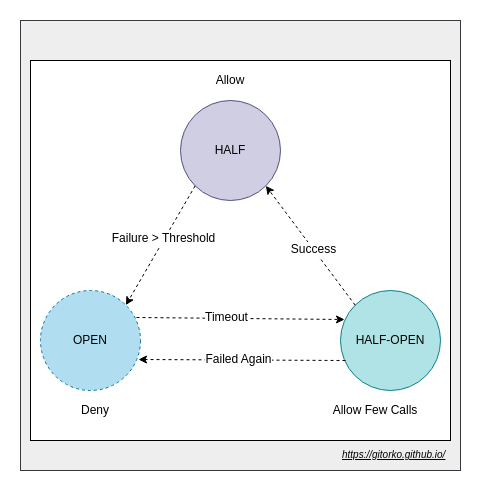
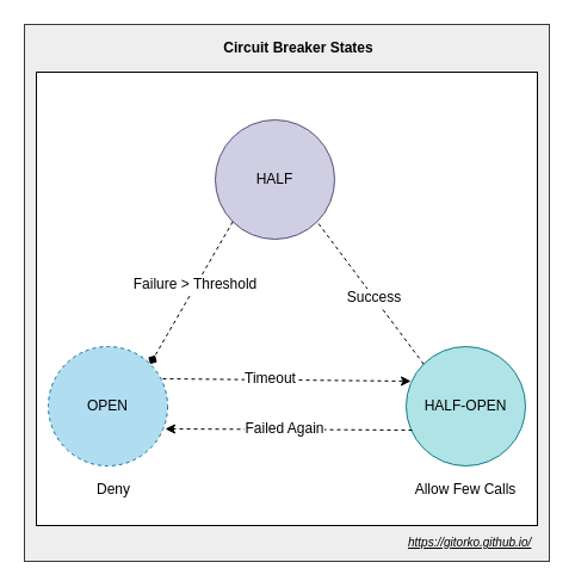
  <mxCell id="0" />
  <mxCell id="1" parent="0" />
  <mxCell id="2" value="" style="rounded=0;whiteSpace=wrap;html=1;fillColor=#eeeeee;strokeColor=#36393d;" vertex="1" parent="1"><mxGeometry x="20" y="20" width="440" height="450" as="geometry" /></mxCell>
  <mxCell id="3" value="" style="rounded=0;whiteSpace=wrap;html=1;" vertex="1" parent="1"><mxGeometry x="30" y="60" width="420" height="380" as="geometry" /></mxCell>
  <mxCell id="4" value="HALF" style="ellipse;whiteSpace=wrap;html=1;aspect=fixed;fillColor=#d0cee2;strokeColor=#56517e;" vertex="1" parent="1"><mxGeometry x="180" y="100" width="100" height="100" as="geometry" /></mxCell>
  <mxCell id="5" value="OPEN" style="ellipse;whiteSpace=wrap;html=1;aspect=fixed;fillColor=#b1ddf0;strokeColor=#10739e;dashed=1;" vertex="1" parent="1"><mxGeometry x="40" y="290" width="100" height="100" as="geometry" /></mxCell>
  <mxCell id="6" value="HALF-OPEN" style="ellipse;whiteSpace=wrap;html=1;aspect=fixed;fillColor=#b0e3e6;strokeColor=#0e8088;" vertex="1" parent="1"><mxGeometry x="340" y="290" width="100" height="100" as="geometry" /></mxCell>
- <mxCell id="7" value="" style="endArrow=classic;html=1;entryX=1;entryY=0;entryDx=0;entryDy=0;exitX=0;exitY=1;exitDx=0;exitDy=0;dashed=1;" edge="1" parent="1" source="4" target="5"><mxGeometry width="50" height="50" relative="1" as="geometry"><mxPoint x="220" y="250" as="sourcePoint" /><mxPoint x="270" y="200" as="targetPoint" /></mxGeometry></mxCell>
+ <mxCell id="7" value="" style="endArrow=diamond;html=1;entryX=1;entryY=0;entryDx=0;entryDy=0;exitX=0;exitY=1;exitDx=0;exitDy=0;dashed=1;" edge="1" parent="1" source="4" target="5"><mxGeometry width="50" height="50" relative="1" as="geometry"><mxPoint x="220" y="250" as="sourcePoint" /><mxPoint x="270" y="200" as="targetPoint" /></mxGeometry></mxCell>
  <mxCell id="8" value="Failure &amp;gt; Threshold" style="text;html=1;align=center;verticalAlign=middle;resizable=0;points=[];labelBackgroundColor=#ffffff;" vertex="1" connectable="0" parent="7"><mxGeometry x="-0.115" y="-2" relative="1" as="geometry"><mxPoint as="offset" /></mxGeometry></mxCell>
- <mxCell id="9" value="" style="endArrow=classic;html=1;exitX=0;exitY=0;exitDx=0;exitDy=0;dashed=1;entryX=1;entryY=1;entryDx=0;entryDy=0;" edge="1" parent="1" source="6" target="4"><mxGeometry width="50" height="50" relative="1" as="geometry"><mxPoint x="234.645" y="195.355" as="sourcePoint" /><mxPoint x="340" y="120" as="targetPoint" /></mxGeometry></mxCell>
+ <mxCell id="9" value="" style="endArrow=none;html=1;exitX=0;exitY=0;exitDx=0;exitDy=0;dashed=1;entryX=1;entryY=1;entryDx=0;entryDy=0;" edge="1" parent="1" source="6" target="4"><mxGeometry width="50" height="50" relative="1" as="geometry"><mxPoint x="234.645" y="195.355" as="sourcePoint" /><mxPoint x="340" y="120" as="targetPoint" /></mxGeometry></mxCell>
  <mxCell id="10" value="Success" style="text;html=1;align=center;verticalAlign=middle;resizable=0;points=[];labelBackgroundColor=#ffffff;" vertex="1" connectable="0" parent="9"><mxGeometry x="-0.067" relative="1" as="geometry"><mxPoint as="offset" /></mxGeometry></mxCell>
  <mxCell id="11" value="" style="endArrow=classic;html=1;dashed=1;exitX=0.96;exitY=0.27;exitDx=0;exitDy=0;exitPerimeter=0;entryX=0.04;entryY=0.29;entryDx=0;entryDy=0;entryPerimeter=0;" edge="1" parent="1" source="5" target="6"><mxGeometry width="50" height="50" relative="1" as="geometry"><mxPoint x="190" y="340" as="sourcePoint" /><mxPoint x="240" y="290" as="targetPoint" /></mxGeometry></mxCell>
  <mxCell id="12" value="Timeout" style="text;html=1;align=center;verticalAlign=middle;resizable=0;points=[];labelBackgroundColor=#ffffff;" vertex="1" connectable="0" parent="11"><mxGeometry x="-0.144" y="1" relative="1" as="geometry"><mxPoint as="offset" /></mxGeometry></mxCell>
  <mxCell id="13" value="" style="endArrow=classic;html=1;dashed=1;exitX=0.05;exitY=0.7;exitDx=0;exitDy=0;exitPerimeter=0;entryX=0.98;entryY=0.69;entryDx=0;entryDy=0;entryPerimeter=0;" edge="1" parent="1" source="6" target="5"><mxGeometry width="50" height="50" relative="1" as="geometry"><mxPoint x="146" y="327" as="sourcePoint" /><mxPoint x="220" y="500" as="targetPoint" /></mxGeometry></mxCell>
  <mxCell id="14" value="Failed Again" style="text;html=1;align=center;verticalAlign=middle;resizable=0;points=[];labelBackgroundColor=#ffffff;" vertex="1" connectable="0" parent="13"><mxGeometry x="0.043" y="-1" relative="1" as="geometry"><mxPoint as="offset" /></mxGeometry></mxCell>
- <mxCell id="15" value="Allow" style="text;html=1;strokeColor=none;fillColor=none;align=center;verticalAlign=middle;whiteSpace=wrap;rounded=0;" vertex="1" parent="1"><mxGeometry x="210" y="70" width="40" height="20" as="geometry" /></mxCell>
- <mxCell id="16" value="Allow Few Calls" style="text;html=1;strokeColor=none;fillColor=none;align=center;verticalAlign=middle;whiteSpace=wrap;rounded=0;" vertex="1" parent="1"><mxGeometry x="330" y="400" width="90" height="20" as="geometry" /></mxCell>
+ <mxCell id="16" value="Allow Few Calls" style="text;html=1;strokeColor=none;fillColor=none;align=center;verticalAlign=middle;whiteSpace=wrap;rounded=0;" vertex="1" parent="1"><mxGeometry x="345" y="400" width="90" height="20" as="geometry" /></mxCell>
  <mxCell id="17" value="Deny" style="text;html=1;strokeColor=none;fillColor=none;align=center;verticalAlign=middle;whiteSpace=wrap;rounded=0;" vertex="1" parent="1"><mxGeometry x="50" y="400" width="90" height="20" as="geometry" /></mxCell>
+ <mxCell id="18" value="Circuit Breaker States" style="text;html=1;strokeColor=none;fillColor=none;align=center;verticalAlign=middle;whiteSpace=wrap;rounded=0;fontStyle=1" vertex="1" parent="1"><mxGeometry x="180" y="30" width="140" height="20" as="geometry" /></mxCell>
  <mxCell id="19" value="&lt;font style=&quot;font-size: 10px&quot;&gt;&lt;i&gt;&lt;u&gt;https://gitorko.github.io/&lt;/u&gt;&lt;/i&gt;&lt;/font&gt;" style="text;html=1;" vertex="1" parent="1"><mxGeometry x="340" y="440" width="110" height="30" as="geometry" /></mxCell>
